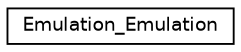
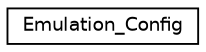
  digraph {
    rankdir=LR
-   n1 [color=black fillcolor=white fontname=Helvetica fontsize=10 height=0.2 label=Emulation_Emulation shape=record style=filled width=0.4]
+   n1 [color=black fillcolor=white fontname=Helvetica fontsize=10 height=0.2 label=Emulation_Config shape=record style=filled width=0.4]
  }
